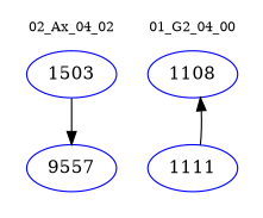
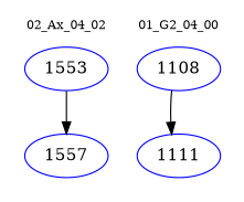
  digraph {
    node [color=blue]
    edge [color=black]
-   n1 [label=1503]
-   n2 [label=9557]
+   n1 [label=1553]
+   n2 [label=1557]
    n3 [label=1108]
    n4 [label=1111]
    subgraph cluster_1 {
      color=white
      fontsize=10
      label="02_Ax_04_02"
      n1
      n2
    }
    subgraph cluster_2 {
      color=white
      fontsize=10
      label="01_G2_04_00"
      n3
      n4
    }
    n1 -> n2
-   n4 -> n3
+   n3 -> n4
  }
